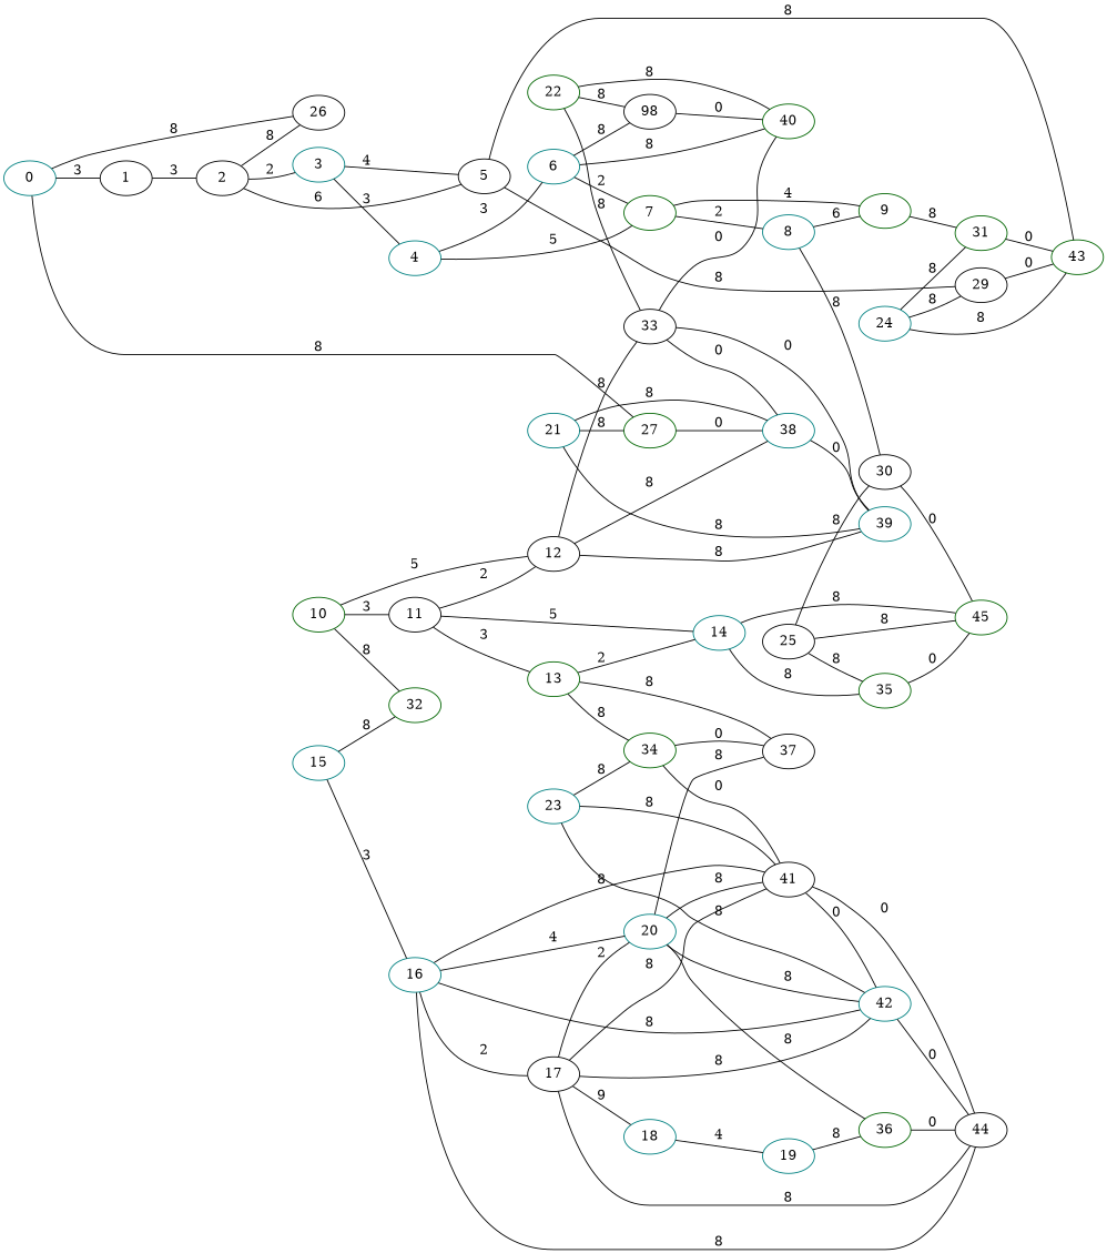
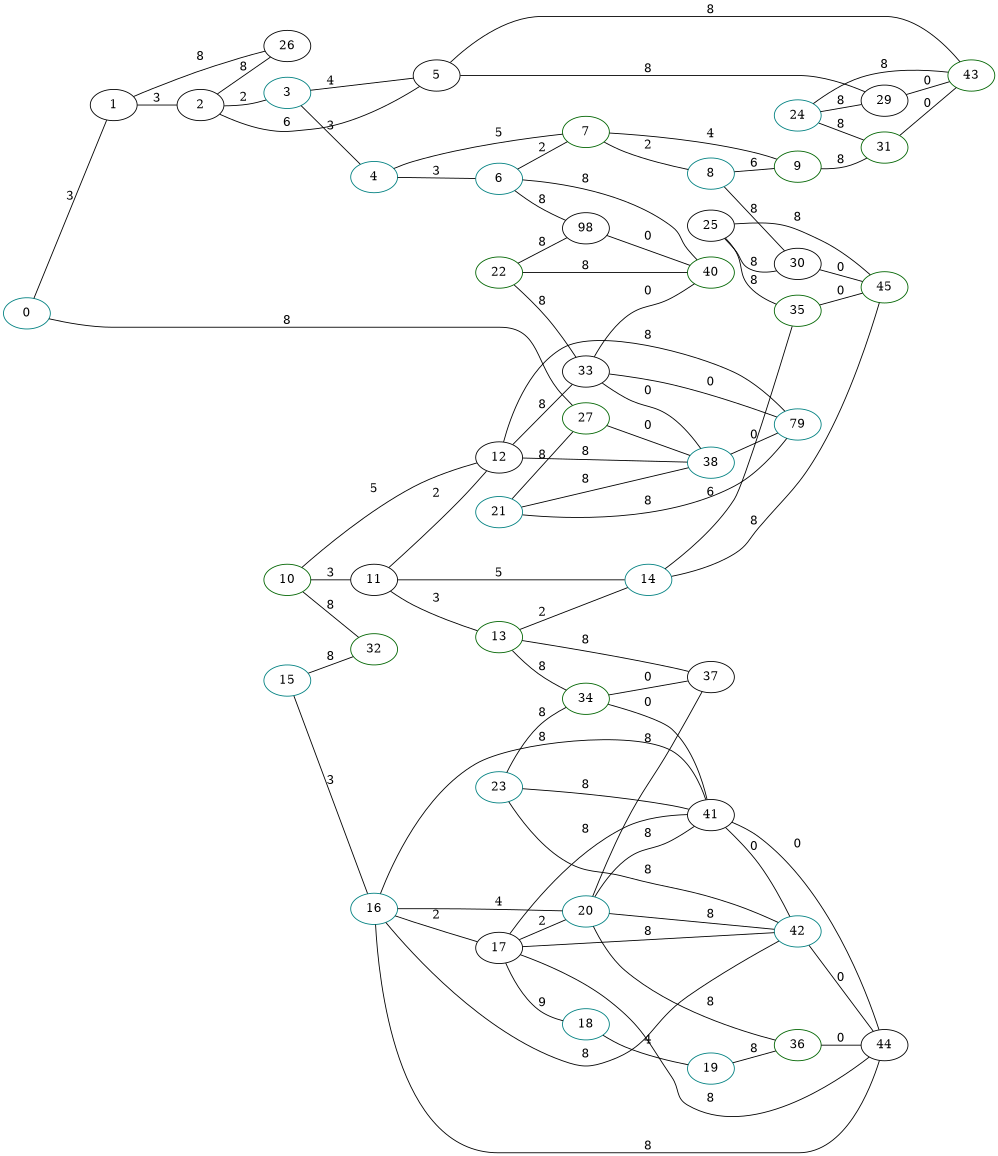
  graph {
    rankdir=LR
    node [color=teal weight=1]
    1 [color=black]
    0
    27 [color=darkgreen weight=3]
    2 [color=black]
    26 [color=black weight=4]
    38 [weight=3]
    3
    5 [color=black]
    4
    29 [color=black weight=3]
    43 [color=darkgreen weight=3]
    6
    7 [color=darkgreen]
    n14 [color=black label=98 weight=3]
    40 [color=darkgreen weight=3]
    8
    9 [color=darkgreen]
    30 [color=black weight=3]
    31 [color=darkgreen weight=3]
    45 [color=darkgreen weight=3]
    10 [color=darkgreen]
    11 [color=black]
    12 [color=black]
    32 [color=darkgreen weight=3]
    13 [color=darkgreen]
    14
    33 [color=black weight=3]
-   39 [weight=3]
+   39 [weight=3 label=79]
    34 [color=darkgreen weight=3]
    37 [color=black weight=3]
    35 [color=darkgreen weight=3]
    41 [color=black weight=3]
    15
    16
    17 [color=black]
    20
    42 [weight=3]
    44 [color=black weight=3]
    18
    36 [color=darkgreen weight=3]
    19
    21
    22 [color=darkgreen]
    23
    24
    25 [color=black]
    1 -- 2 [label=3]
-   0 -- 26 [label=8]
+   1 -- 26 [label=8]
    0 -- 1 [label=3]
    0 -- 27 [label=8]
    27 -- 38 [label=0]
    2 -- 26 [label=8]
    2 -- 3 [label=2]
    2 -- 5 [label=6]
    38 -- 39 [label=0]
    3 -- 5 [label=4]
    3 -- 4 [label=3]
    5 -- 29 [label=8]
    5 -- 43 [label=8]
    4 -- 6 [label=3]
    4 -- 7 [label=5]
    29 -- 43 [label=0]
    6 -- 7 [label=2]
    6 -- n14 [label=8]
    6 -- 40 [label=8]
    7 -- 8 [label=2]
    7 -- 9 [label=4]
    n14 -- 40 [label=0]
    8 -- 9 [label=6]
    8 -- 30 [label=8]
    9 -- 31 [label=8]
    30 -- 45 [label=0]
    31 -- 43 [label=0]
    10 -- 11 [label=3]
    10 -- 12 [label=5]
    10 -- 32 [label=8]
    11 -- 12 [label=2]
    11 -- 13 [label=3]
    11 -- 14 [label=5]
    12 -- 38 [label=8]
    12 -- 33 [label=8]
    12 -- 39 [label=8]
    13 -- 14 [label=2]
    13 -- 34 [label=8]
    13 -- 37 [label=8]
    14 -- 45 [label=8]
-   14 -- 35 [label=8]
+   14 -- 35 [label=6]
    33 -- 38 [label=0]
    33 -- 40 [label=0]
    33 -- 39 [label=0]
    34 -- 37 [label=0]
    34 -- 41 [label=0]
    35 -- 45 [label=0]
    41 -- 42 [label=0]
    41 -- 44 [label=0]
    15 -- 32 [label=8]
    15 -- 16 [label=3]
    16 -- 41 [label=8]
    16 -- 17 [label=2]
    16 -- 20 [label=4]
    16 -- 42 [label=8]
    16 -- 44 [label=8]
    17 -- 41 [label=8]
    17 -- 20 [label=2]
    17 -- 42 [label=8]
    17 -- 44 [label=8]
    17 -- 18 [label=9]
    20 -- 37 [label=8]
    20 -- 41 [label=8]
    20 -- 42 [label=8]
    20 -- 36 [label=8]
    42 -- 44 [label=0]
    18 -- 19 [label=4]
    36 -- 44 [label=0]
    19 -- 36 [label=8]
    21 -- 27 [label=8]
    21 -- 38 [label=8]
    21 -- 39 [label=8]
    22 -- n14 [label=8]
    22 -- 40 [label=8]
    22 -- 33 [label=8]
    23 -- 34 [label=8]
    23 -- 41 [label=8]
    23 -- 42 [label=8]
    24 -- 29 [label=8]
    24 -- 43 [label=8]
    24 -- 31 [label=8]
    25 -- 30 [label=8]
    25 -- 45 [label=8]
    25 -- 35 [label=8]
  }
